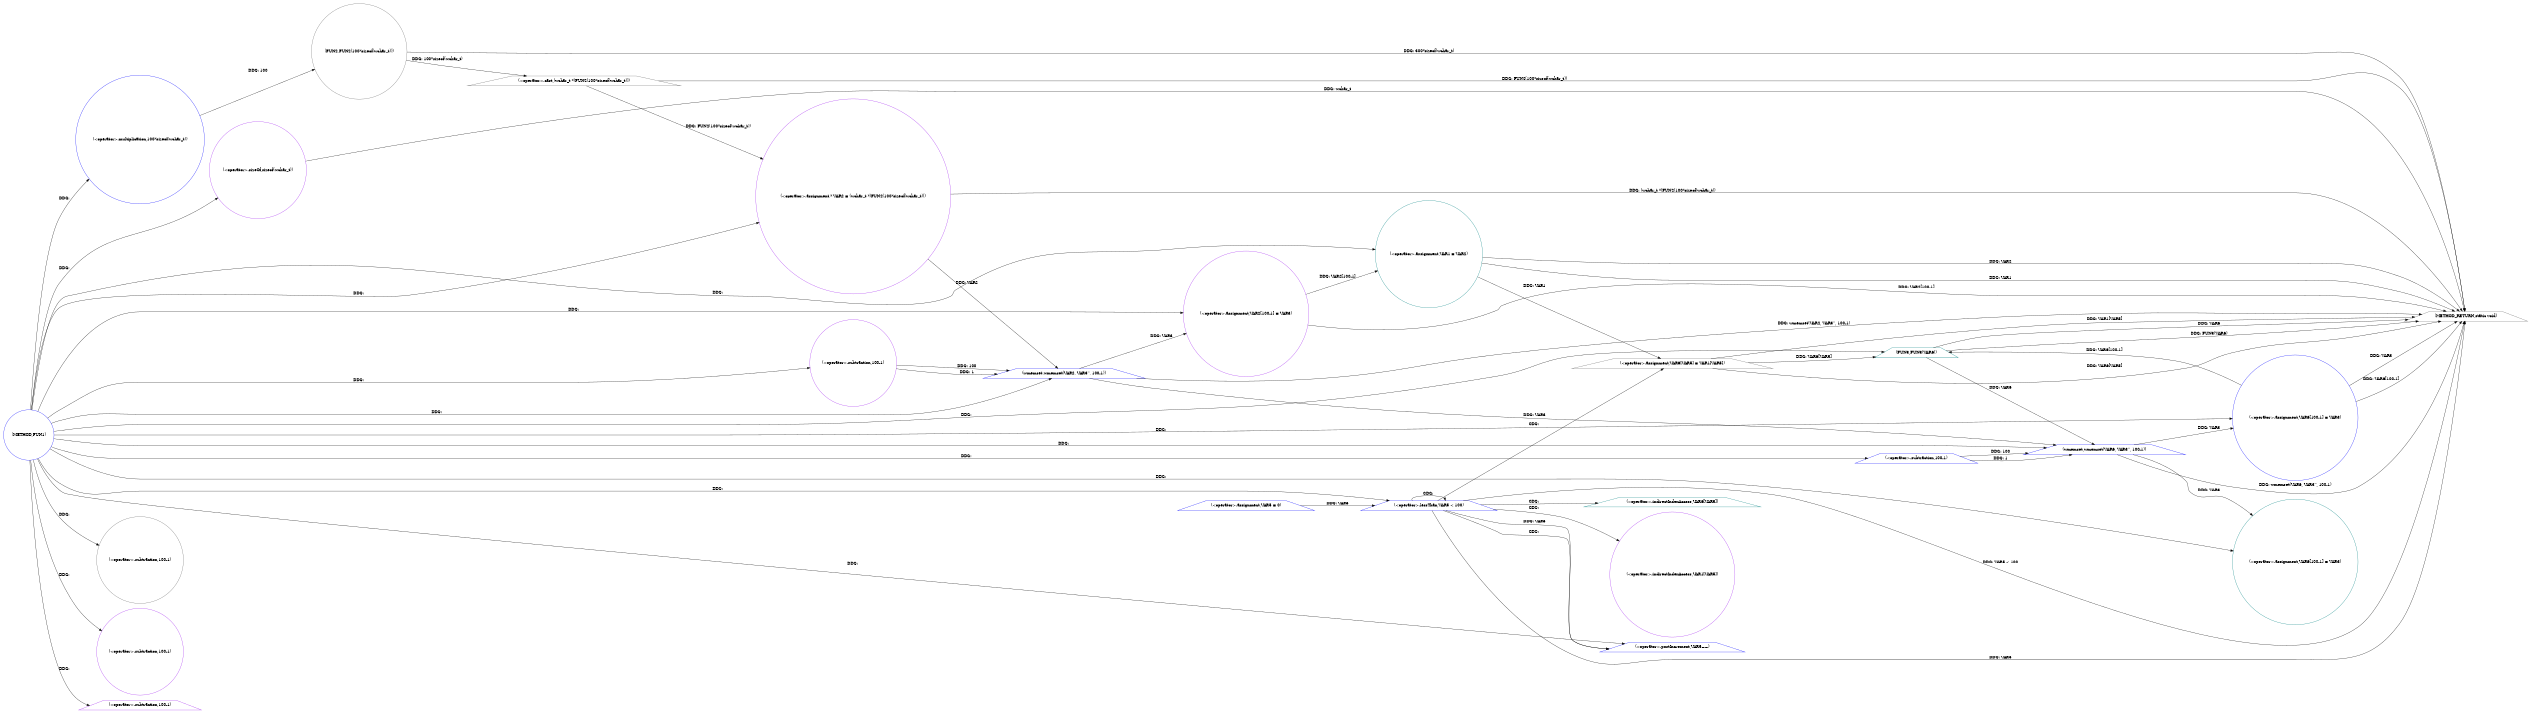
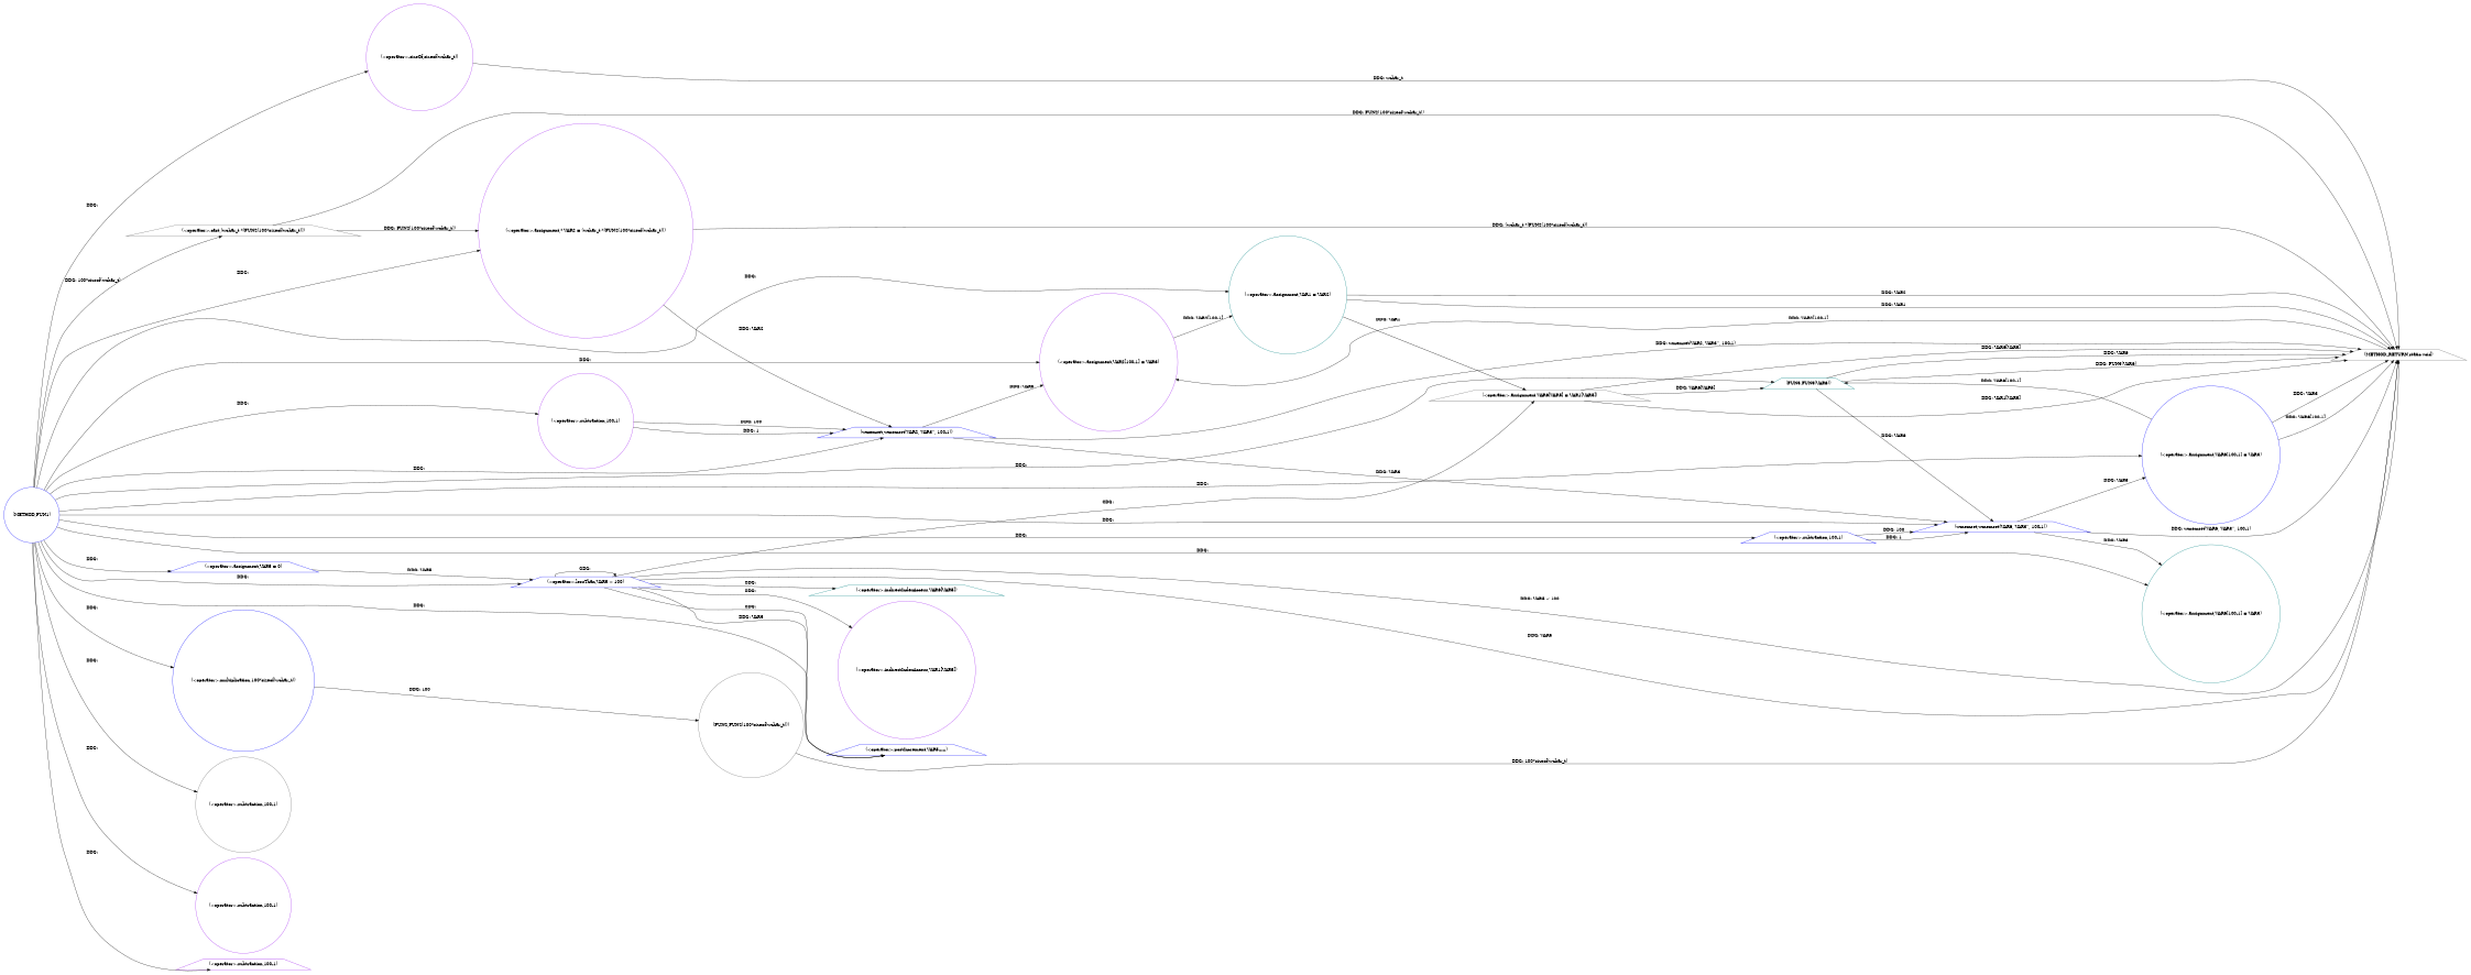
  digraph {
    rankdir=LR
    node [color=blue shape=circle]
    n1 [label="(METHOD,FUN1)"]
    n2 [color=purple label="(<operator>.assignment,* VAR2 = (wchar_t *)FUN2(100*sizeof(wchar_t)))"]
    n3 [label="(<operator>.multiplication,100*sizeof(wchar_t))"]
    n4 [color=purple label="(<operator>.sizeOf,sizeof(wchar_t))"]
    n5 [label="(wmemset,wmemset(VAR2, VAR3'', 100-1))" shape=trapezium]
    n6 [color=purple label="(<operator>.subtraction,100-1)"]
    n7 [color=purple label="(<operator>.assignment,VAR2[100-1] = VAR3)"]
    n8 [color=gray40 label="(<operator>.subtraction,100-1)"]
    n9 [color=teal label="(<operator>.assignment,VAR1 = VAR2)"]
    n10 [label="(wmemset,wmemset(VAR6, VAR3'', 100-1))" shape=trapezium]
    n11 [label="(<operator>.subtraction,100-1)" shape=trapezium]
    n12 [color=teal label="(<operator>.assignment,VAR6[100-1] = VAR3)"]
    n13 [color=purple label="(<operator>.subtraction,100-1)"]
    n14 [label="(<operator>.assignment,VAR5 = 0)" shape=trapezium]
    n15 [label="(<operator>.lessThan,VAR5 < 100)" shape=trapezium]
    n16 [label="(<operator>.postIncrement,VAR5++)" shape=trapezium]
    n17 [label="(<operator>.assignment,VAR6[100-1] = VAR3)"]
    n18 [color=purple label="(<operator>.subtraction,100-1)" shape=trapezium]
    n19 [color=teal label="(FUN3,FUN3(VAR6))" shape=trapezium]
    n20 [color=gray40 label="(METHOD_RETURN,static void)" shape=trapezium]
    n21 [color=gray40 label="(FUN2,FUN2(100*sizeof(wchar_t)))"]
    n22 [color=gray40 label="(<operator>.assignment,VAR6[VAR5] = VAR1[VAR5])" shape=trapezium]
    n23 [color=teal label="(<operator>.indirectIndexAccess,VAR6[VAR5])" shape=trapezium]
    n24 [color=purple label="(<operator>.indirectIndexAccess,VAR1[VAR5])"]
    n25 [color=gray40 label="(<operator>.cast,(wchar_t *)FUN2(100*sizeof(wchar_t)))" shape=trapezium]
    n1 -> n2 [label="DDG: "]
    n1 -> n3 [label="DDG: "]
    n1 -> n4 [label="DDG: "]
    n1 -> n5 [label="DDG: "]
    n1 -> n6 [label="DDG: "]
    n1 -> n7 [label="DDG: "]
    n1 -> n8 [label="DDG: "]
    n1 -> n9 [label="DDG: "]
    n1 -> n10 [label="DDG: "]
    n1 -> n11 [label="DDG: "]
    n1 -> n12 [label="DDG: "]
    n1 -> n13 [label="DDG: "]
+   n1 -> n14 [label="DDG: "]
    n1 -> n15 [label="DDG: "]
    n1 -> n16 [label="DDG: "]
    n1 -> n17 [label="DDG: "]
    n1 -> n18 [label="DDG: "]
    n1 -> n19 [label="DDG: "]
    n2 -> n5 [label="DDG: VAR2"]
    n2 -> n20 [label="DDG: (wchar_t *)FUN2(100*sizeof(wchar_t))"]
    n3 -> n21 [label="DDG: 100"]
    n4 -> n20 [label="DDG: wchar_t"]
    n5 -> n7 [label="DDG: VAR3"]
    n5 -> n10 [label="DDG: VAR3"]
    n5 -> n20 [label="DDG: wmemset(VAR2, VAR3'', 100-1)"]
    n6 -> n5 [label="DDG: 100"]
    n6 -> n5 [label="DDG: 1"]
    n7 -> n9 [label="DDG: VAR2[100-1]"]
-   n7 -> n20 [label="DDG: VAR2[100-1]"]
+   n20 -> n7 [label="DDG: VAR2[100-1]"]
    n9 -> n20 [label="DDG: VAR2"]
    n9 -> n20 [label="DDG: VAR1"]
    n9 -> n22 [label="DDG: VAR1"]
    n10 -> n12 [label="DDG: VAR3"]
    n10 -> n17 [label="DDG: VAR3"]
    n10 -> n20 [label="DDG: wmemset(VAR6, VAR3'', 100-1)"]
    n11 -> n10 [label="DDG: 100"]
    n11 -> n10 [label="DDG: 1"]
    n14 -> n15 [label="DDG: VAR5"]
    n15 -> n15 [label="CDG: "]
    n15 -> n16 [label="DDG: VAR5"]
    n15 -> n16 [label="CDG: "]
    n15 -> n20 [label="DDG: VAR5 < 100"]
    n15 -> n20 [label="DDG: VAR5"]
    n15 -> n22 [label="CDG: "]
    n15 -> n23 [label="CDG: "]
    n15 -> n24 [label="CDG: "]
    n17 -> n19 [label="DDG: VAR6[100-1]"]
    n17 -> n20 [label="DDG: VAR3"]
    n17 -> n20 [label="DDG: VAR6[100-1]"]
    n19 -> n10 [label="DDG: VAR6"]
    n19 -> n20 [label="DDG: VAR6"]
    n19 -> n20 [label="DDG: FUN3(VAR6)"]
-   n21 -> n20 [label="DDG: 300*sizeof(wchar_t)"]
-   n21 -> n25 [label="DDG: 100*sizeof(wchar_t)"]
+   n21 -> n20 [label="DDG: 100*sizeof(wchar_t)"]
+   n1 -> n25 [label="DDG: 100*sizeof(wchar_t)"]
    n22 -> n19 [label="DDG: VAR6[VAR5]"]
    n22 -> n20 [label="DDG: VAR6[VAR5]"]
    n22 -> n20 [label="DDG: VAR1[VAR5]"]
    n25 -> n2 [label="DDG: FUN2(100*sizeof(wchar_t))"]
    n25 -> n20 [label="DDG: FUN2(100*sizeof(wchar_t))"]
  }
